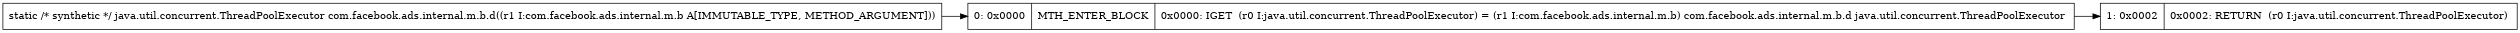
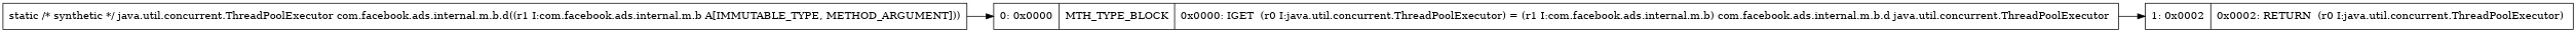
  digraph {
    rankdir=LR
    node [shape=record]
-   n1 [label="{0\:\ 0x0000|MTH_ENTER_BLOCK\l|0x0000: IGET  (r0 I:java.util.concurrent.ThreadPoolExecutor) = (r1 I:com.facebook.ads.internal.m.b) com.facebook.ads.internal.m.b.d java.util.concurrent.ThreadPoolExecutor \l}"]
+   n1 [label="{0\:\ 0x0000|MTH_TYPE_BLOCK\l|0x0000: IGET  (r0 I:java.util.concurrent.ThreadPoolExecutor) = (r1 I:com.facebook.ads.internal.m.b) com.facebook.ads.internal.m.b.d java.util.concurrent.ThreadPoolExecutor \l}"]
    n2 [label="{1\:\ 0x0002|0x0002: RETURN  (r0 I:java.util.concurrent.ThreadPoolExecutor) \l}"]
    n3 [label="{static \/* synthetic *\/ java.util.concurrent.ThreadPoolExecutor com.facebook.ads.internal.m.b.d((r1 I:com.facebook.ads.internal.m.b A[IMMUTABLE_TYPE, METHOD_ARGUMENT])) }"]
    n1 -> n2
    n3 -> n1
  }
